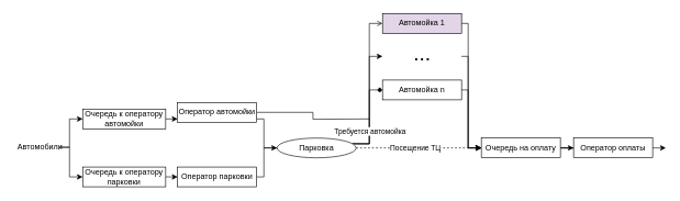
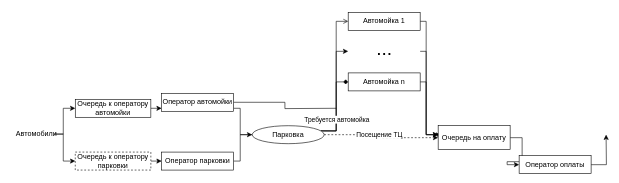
  <mxCell id="0" />
  <mxCell id="1" parent="0" />
  <mxCell id="2" style="edgeStyle=orthogonalEdgeStyle;rounded=0;orthogonalLoop=1;jettySize=auto;html=1;entryX=0;entryY=0.5;entryDx=0;entryDy=0;" edge="1" parent="1" target="10"><mxGeometry relative="1" as="geometry"><mxPoint x="90" y="223" as="sourcePoint" /><Array as="points"><mxPoint x="105" y="223" /><mxPoint x="105" y="268" /></Array></mxGeometry></mxCell>
  <mxCell id="3" style="edgeStyle=orthogonalEdgeStyle;rounded=0;orthogonalLoop=1;jettySize=auto;html=1;entryX=0;entryY=0.5;entryDx=0;entryDy=0;" edge="1" parent="1" target="25"><mxGeometry relative="1" as="geometry"><mxPoint x="90" y="223" as="sourcePoint" /><Array as="points"><mxPoint x="105" y="223" /><mxPoint x="105" y="180" /></Array></mxGeometry></mxCell>
  <mxCell id="4" value="Автомобили" style="text;html=1;align=center;verticalAlign=middle;resizable=0;points=[];autosize=1;" vertex="1" parent="1"><mxGeometry y="213" width="80" height="20" as="geometry" x="20" /></mxCell>
  <mxCell id="5" style="edgeStyle=orthogonalEdgeStyle;rounded=0;orthogonalLoop=1;jettySize=auto;html=1;exitX=1;exitY=0.5;exitDx=0;exitDy=0;" edge="1" parent="1" source="6" target="19"><mxGeometry relative="1" as="geometry"><mxPoint x="413.5" y="224" as="targetPoint" /><Array as="points"><mxPoint x="400" y="268" /><mxPoint x="400" y="224" /></Array></mxGeometry></mxCell>
  <mxCell id="6" value="Оператор парковки" style="rounded=0;whiteSpace=wrap;html=1;" vertex="1" parent="1"><mxGeometry x="269" y="253" width="120" height="30" as="geometry" /></mxCell>
  <mxCell id="7" style="edgeStyle=orthogonalEdgeStyle;rounded=0;orthogonalLoop=1;jettySize=auto;html=1;entryX=0;entryY=0.5;entryDx=0;entryDy=0;" edge="1" parent="1" source="8" target="21"><mxGeometry relative="1" as="geometry"><Array as="points"><mxPoint x="710" y="35" /><mxPoint x="710" y="224" /></Array></mxGeometry></mxCell>
- <mxCell id="8" value="Автомойка 1" style="rounded=0;whiteSpace=wrap;html=1;fillColor=#e1d5e7;" vertex="1" parent="1"><mxGeometry x="580" y="20" width="120" height="30" as="geometry" /></mxCell>
+ <mxCell id="8" value="Автомойка 1" style="rounded=0;whiteSpace=wrap;html=1;" vertex="1" parent="1"><mxGeometry x="580" y="20" width="120" height="30" as="geometry" /></mxCell>
  <mxCell id="9" style="edgeStyle=orthogonalEdgeStyle;rounded=0;orthogonalLoop=1;jettySize=auto;html=1;entryX=0;entryY=0.5;entryDx=0;entryDy=0;" edge="1" parent="1" source="10" target="6"><mxGeometry relative="1" as="geometry"><Array as="points"><mxPoint x="249" y="268" /><mxPoint x="249" y="268" /></Array></mxGeometry></mxCell>
- <mxCell id="10" value="Очередь к оператору парковки" style="rounded=0;whiteSpace=wrap;html=1;" vertex="1" parent="1"><mxGeometry x="125" y="253" width="126" height="30" as="geometry" /></mxCell>
+ <mxCell id="10" value="Очередь к оператору парковки" style="rounded=0;whiteSpace=wrap;html=1;dashed=1;" vertex="1" parent="1"><mxGeometry x="125" y="253" width="126" height="30" as="geometry" /></mxCell>
  <mxCell id="11" style="edgeStyle=orthogonalEdgeStyle;rounded=0;orthogonalLoop=1;jettySize=auto;html=1;exitX=1;exitY=0.5;exitDx=0;exitDy=0;" edge="1" parent="1" target="21"><mxGeometry relative="1" as="geometry"><mxPoint x="700" y="85" as="sourcePoint" /><Array as="points"><mxPoint x="710" y="85" /><mxPoint x="710" y="224" /></Array></mxGeometry></mxCell>
  <mxCell id="12" style="edgeStyle=orthogonalEdgeStyle;rounded=0;orthogonalLoop=1;jettySize=auto;html=1;exitX=1;exitY=0.5;exitDx=0;exitDy=0;" edge="1" parent="1" source="13" target="21"><mxGeometry relative="1" as="geometry"><Array as="points"><mxPoint x="710" y="136" /><mxPoint x="710" y="224" /></Array></mxGeometry></mxCell>
  <mxCell id="13" value="Автомойка&amp;nbsp;n" style="rounded=0;whiteSpace=wrap;html=1;" vertex="1" parent="1"><mxGeometry x="580" y="121" width="120" height="30" as="geometry" /></mxCell>
  <mxCell id="14" value="Посещение ТЦ" style="edgeStyle=orthogonalEdgeStyle;rounded=0;orthogonalLoop=1;jettySize=auto;html=1;entryX=0;entryY=0.5;entryDx=0;entryDy=0;dashed=1;" edge="1" parent="1" source="19" target="21"><mxGeometry x="-0.053" relative="1" as="geometry"><mxPoint as="offset" /></mxGeometry></mxCell>
  <mxCell id="15" style="edgeStyle=orthogonalEdgeStyle;rounded=0;orthogonalLoop=1;jettySize=auto;html=1;exitX=1;exitY=0.25;exitDx=0;exitDy=0;entryX=0;entryY=0.5;entryDx=0;entryDy=0;endArrow=open;" edge="1" parent="1" source="19" target="8"><mxGeometry relative="1" as="geometry" /></mxCell>
  <mxCell id="16" style="edgeStyle=orthogonalEdgeStyle;rounded=0;orthogonalLoop=1;jettySize=auto;html=1;exitX=1;exitY=0.25;exitDx=0;exitDy=0;entryX=0;entryY=0.5;entryDx=0;entryDy=0;" edge="1" parent="1" source="19"><mxGeometry relative="1" as="geometry"><mxPoint x="580" y="85" as="targetPoint" /><Array as="points"><mxPoint x="560" y="217" /><mxPoint x="560" y="85" /></Array></mxGeometry></mxCell>
  <mxCell id="17" style="edgeStyle=orthogonalEdgeStyle;rounded=0;orthogonalLoop=1;jettySize=auto;html=1;exitX=1;exitY=0.25;exitDx=0;exitDy=0;entryX=0;entryY=0.5;entryDx=0;entryDy=0;endArrow=diamond;" edge="1" parent="1" source="19" target="13"><mxGeometry relative="1" as="geometry" /></mxCell>
  <mxCell id="18" value="&lt;span style=&quot;font-family: &amp;#34;helvetica&amp;#34;&quot;&gt;Требуется автомойка&lt;/span&gt;" style="edgeLabel;html=1;align=center;verticalAlign=middle;resizable=0;points=[];" vertex="1" connectable="0" parent="17"><mxGeometry x="-0.156" y="1" relative="1" as="geometry"><mxPoint x="1" y="9.33" as="offset" /></mxGeometry></mxCell>
  <mxCell id="19" value="Парковка" style="ellipse;whiteSpace=wrap;html=1;" vertex="1" parent="1"><mxGeometry x="420" y="209" width="120" height="30" as="geometry" /></mxCell>
  <mxCell id="20" style="edgeStyle=orthogonalEdgeStyle;rounded=0;orthogonalLoop=1;jettySize=auto;html=1;entryX=0;entryY=0.5;entryDx=0;entryDy=0;" edge="1" parent="1" source="21" target="23"><mxGeometry relative="1" as="geometry" /></mxCell>
- <mxCell id="21" value="Очередь на оплату" style="rounded=0;whiteSpace=wrap;html=1;" vertex="1" parent="1"><mxGeometry x="730" y="209" width="120" height="30" as="geometry" /></mxCell>
+ <mxCell id="21" value="Очередь на оплату" style="rounded=0;whiteSpace=wrap;html=1;" vertex="1" parent="1"><mxGeometry x="730" y="209" width="120" height="40" as="geometry" /></mxCell>
  <mxCell id="22" style="edgeStyle=orthogonalEdgeStyle;rounded=0;orthogonalLoop=1;jettySize=auto;html=1;" edge="1" parent="1" source="23"><mxGeometry relative="1" as="geometry"><mxPoint x="1010" y="224" as="targetPoint" /></mxGeometry></mxCell>
- <mxCell id="23" value="Оператор оплаты" style="rounded=0;whiteSpace=wrap;html=1;" vertex="1" parent="1"><mxGeometry x="870" y="209" width="120" height="30" as="geometry" /></mxCell>
+ <mxCell id="23" value="Оператор оплаты" style="rounded=0;whiteSpace=wrap;html=1;" vertex="1" parent="1"><mxGeometry x="865" y="259" width="120" height="30" as="geometry" /></mxCell>
  <mxCell id="24" style="edgeStyle=orthogonalEdgeStyle;rounded=0;orthogonalLoop=1;jettySize=auto;html=1;" edge="1" parent="1" source="25" target="28"><mxGeometry relative="1" as="geometry"><Array as="points"><mxPoint x="249" y="180" /><mxPoint x="249" y="180" /></Array></mxGeometry></mxCell>
  <mxCell id="25" value="Очередь к оператору автомойки" style="rounded=0;whiteSpace=wrap;html=1;" vertex="1" parent="1"><mxGeometry x="125" y="165" width="126" height="30" as="geometry" /></mxCell>
  <mxCell id="26" style="edgeStyle=orthogonalEdgeStyle;rounded=0;orthogonalLoop=1;jettySize=auto;html=1;endArrow=none;endFill=0;" edge="1" parent="1" source="28"><mxGeometry relative="1" as="geometry"><mxPoint x="560" y="180" as="targetPoint" /></mxGeometry></mxCell>
  <mxCell id="27" style="edgeStyle=orthogonalEdgeStyle;rounded=0;orthogonalLoop=1;jettySize=auto;html=1;endArrow=none;endFill=0;" edge="1" parent="1" source="28" target="19"><mxGeometry relative="1" as="geometry"><mxPoint x="413.5" y="224" as="targetPoint" /><Array as="points"><mxPoint x="400" y="180" /><mxPoint x="400" y="224" /></Array></mxGeometry></mxCell>
  <mxCell id="28" value="Оператор автомойки" style="rounded=0;whiteSpace=wrap;html=1;" vertex="1" parent="1"><mxGeometry x="269" y="155" width="120" height="30" as="geometry" /></mxCell>
  <mxCell id="29" value="..." style="text;html=1;align=center;verticalAlign=middle;resizable=0;points=[];autosize=1;fontSize=32;" vertex="1" parent="1"><mxGeometry x="620" y="60" width="40" height="40" as="geometry" /></mxCell>
